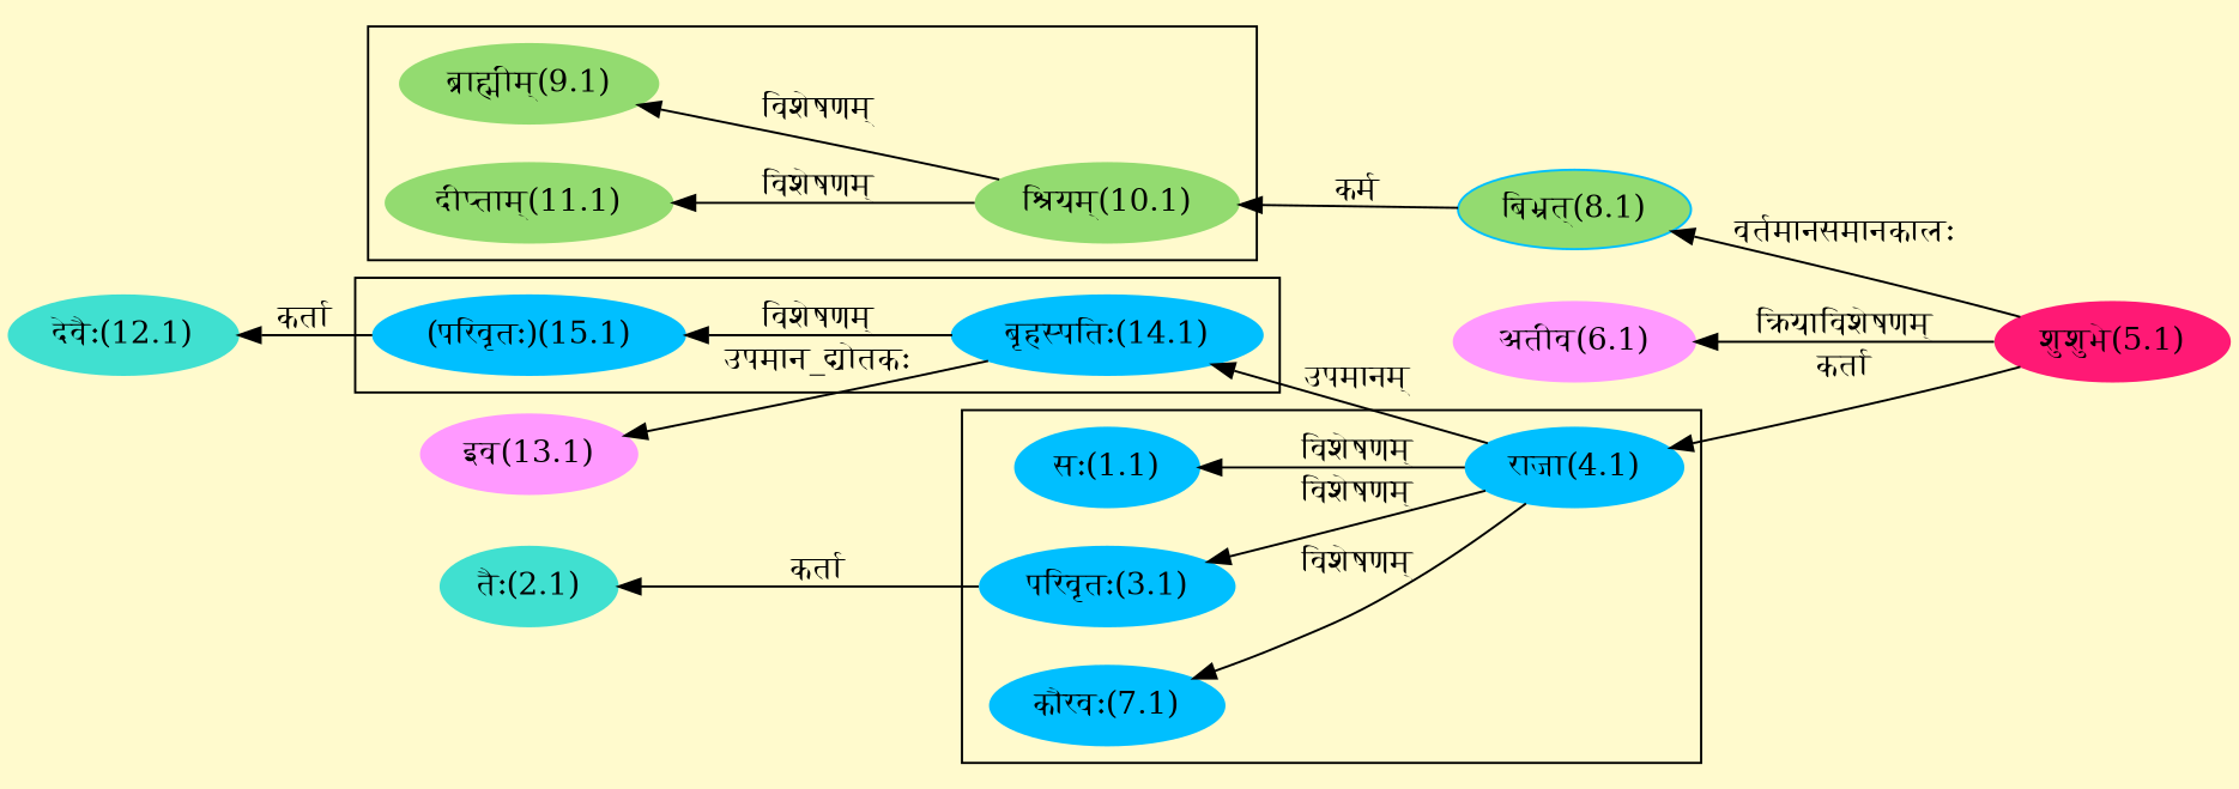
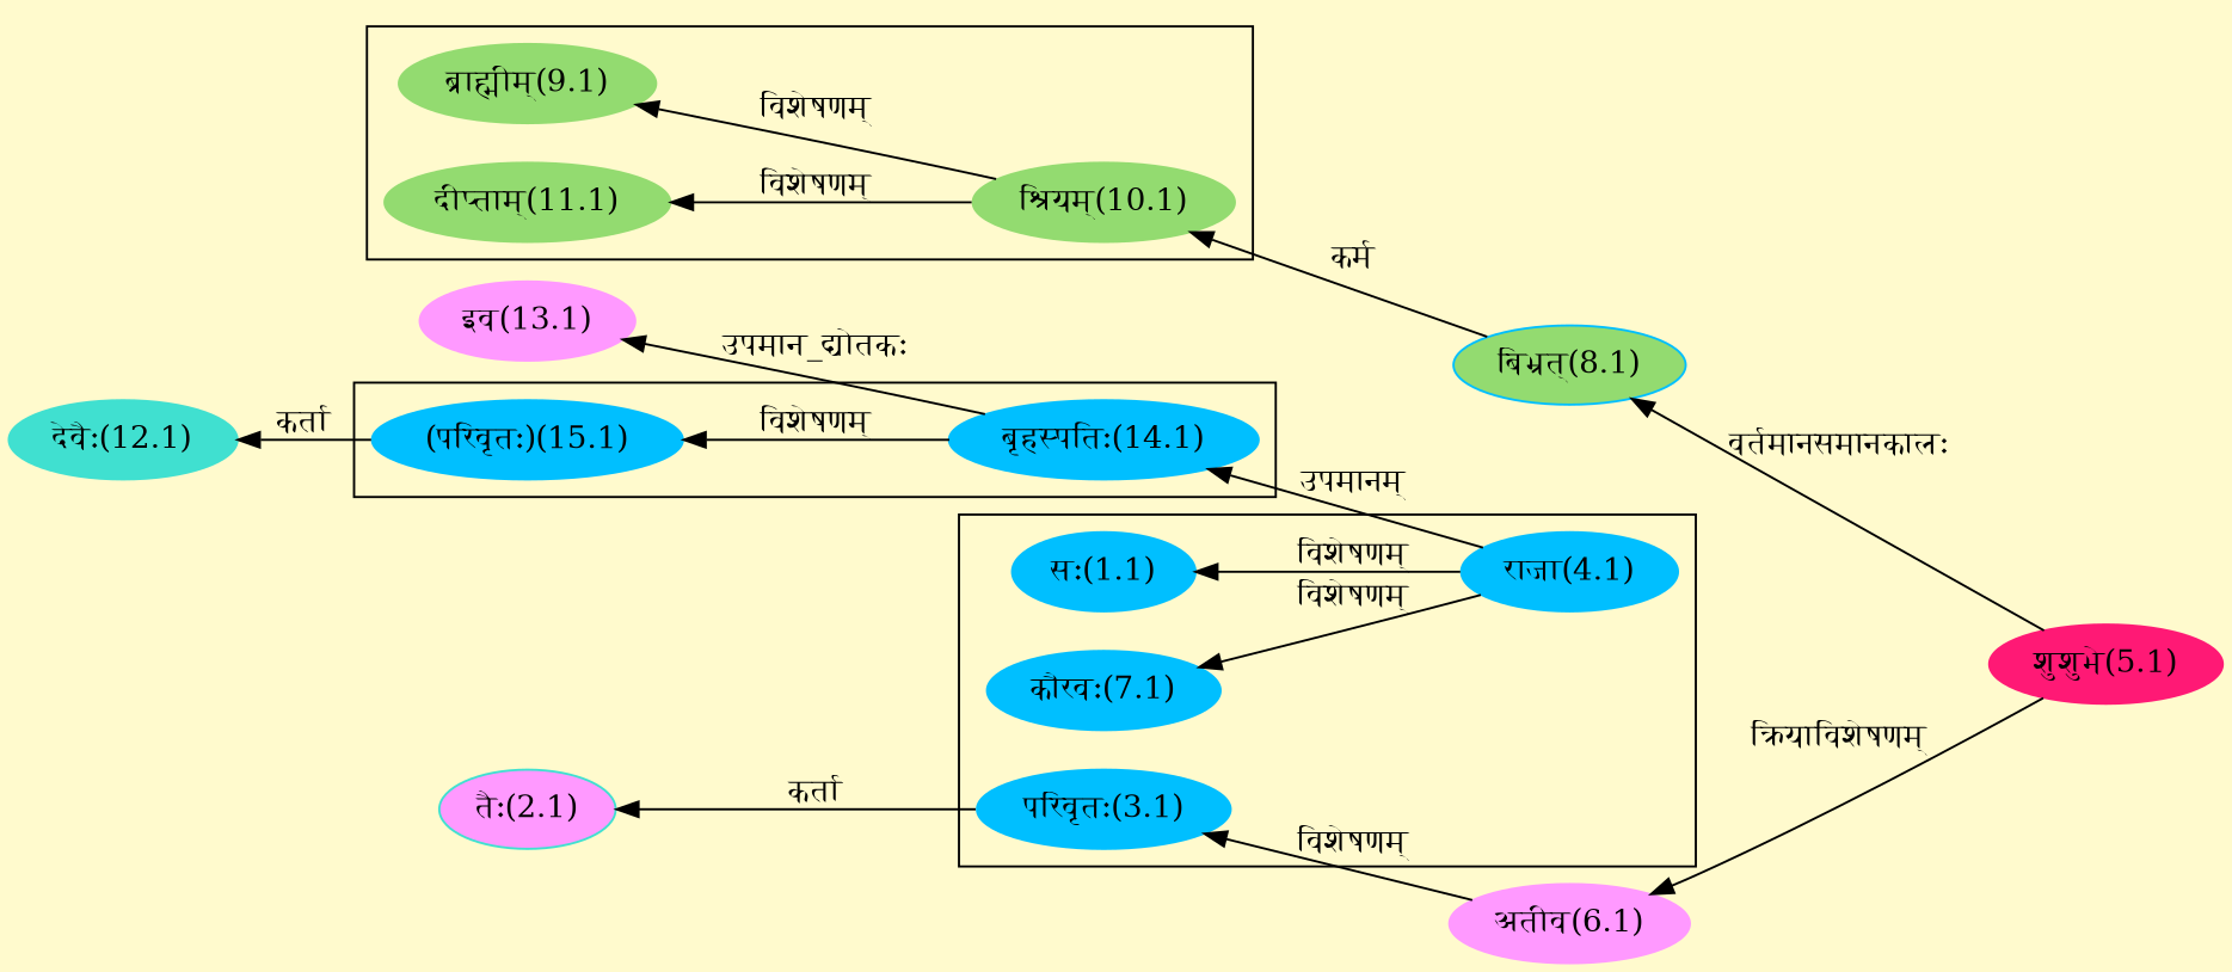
  digraph {
    bgcolor=lemonchiffon1
    compound=true
    rankdir=LR
    node [color="#00BFFF" style=filled]
    edge [dir=back]
    n1 [label="सः(1.1)"]
    n2 [label="राजा(4.1)"]
    n3 [label="परिवृतः(3.1)"]
    n4 [label="कौरवः(7.1)"]
    n5 [color="#93DB70" label="ब्राह्मीम्(9.1)"]
    n6 [color="#93DB70" label="श्रियम्(10.1)"]
    n7 [color="#93DB70" label="दीप्ताम्(11.1)"]
    n8 [label="(परिवृतः)(15.1)"]
    n9 [label="बृहस्पतिः(14.1)"]
    n10 [color="#FF1975" label="शुशुभे(5.1)"]
    n11 [fillcolor="#93DB70" label="बिभ्रत्(8.1)"]
-   n12 [color="#40E0D0" label="तैः(2.1)"]
+   n12 [color="#40E0D0" label="तैः(2.1)" fillcolor="#FF99FF"]
    n13 [color="#FF99FF" label="अतीव(6.1)"]
    n14 [color="#40E0D0" label="देवैः(12.1)"]
    n15 [color="#FF99FF" label="इव(13.1)"]
    subgraph cluster_1 {
      n1
      n2
      n3
      n4
    }
    subgraph cluster_2 {
      n5
      n6
      n7
    }
    subgraph cluster_3 {
      n8
      n9
    }
    n1 -> n2 [label="विशेषणम्"]
-   n2 -> n10 [label="कर्ता"]
-   n3 -> n2 [label="विशेषणम्"]
+   n3 -> n13 [label="विशेषणम्"]
    n4 -> n2 [label="विशेषणम्"]
    n5 -> n6 [label="विशेषणम्"]
    n6 -> n11 [label="कर्म"]
    n7 -> n6 [label="विशेषणम्"]
    n8 -> n9 [label="विशेषणम्"]
    n9 -> n2 [label="उपमानम्"]
    n11 -> n10 [label="वर्तमानसमानकालः"]
    n12 -> n3 [label="कर्ता"]
    n13 -> n10 [label="क्रियाविशेषणम्"]
    n14 -> n8 [label="कर्ता"]
    n15 -> n9 [label="उपमान_द्योतकः"]
  }
